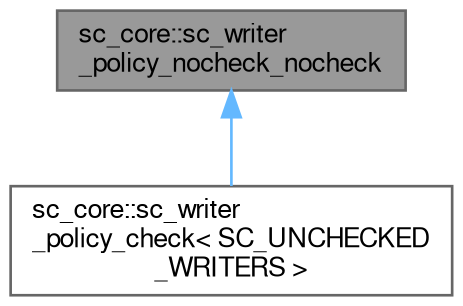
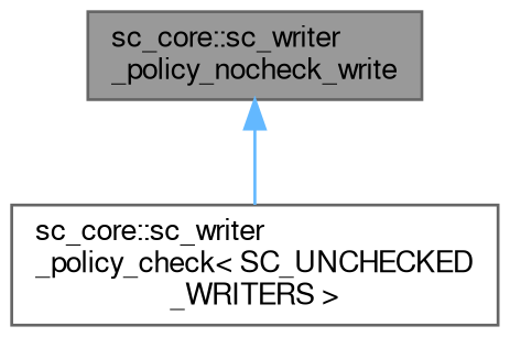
  digraph {
    node [color=gray40 fontname=FreeSans fontsize=10 shape=box style=filled]
-   n1 [fillcolor=grey60 fontcolor=black height=0.2 label="sc_core::sc_writer\l_policy_nocheck_nocheck" width=0.4]
+   n1 [fillcolor=grey60 fontcolor=black height=0.2 label="sc_core::sc_writer\l_policy_nocheck_write" width=0.4]
    n2 [fillcolor=white height=0.2 label="sc_core::sc_writer\l_policy_check\< SC_UNCHECKED\l_WRITERS \>" width=0.4]
    n1 -> n2 [color=steelblue1 dir=back fontname=FreeSans fontsize=10 labelfontname=FreeSans labelfontsize=10 style=solid]
  }
